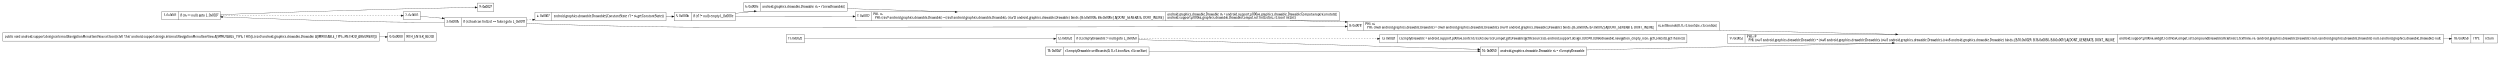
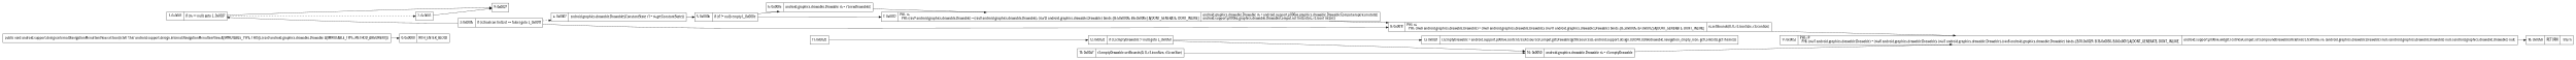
  digraph {
    fontname="Fira Sans"
    rankdir=LR
    node [fontname="Fira Sans" shape=record]
    edge [fontname="Fira Sans"]
    n1 [label="{0\:\ 0x0000|MTH_ENTER_BLOCK\l}"]
    n2 [label="{1\:\ 0x0001|if (r4 == null) goto L_0x0027\l}"]
    n3 [label="{2\:\ 0x0003}"]
    n4 [label="{9\:\ 0x0027}"]
    n5 [label="{3\:\ 0x0005|if (r3.hasIconTintList == false) goto L_0x001f\l}"]
    n6 [label="{4\:\ 0x0007|android.graphics.drawable.Drawable$ConstantState r1 = r4.getConstantState()\l}"]
    n7 [label="{8\:\ 0x001f|PHI: r4 \l  PHI: (r4v8 android.graphics.drawable.Drawable) = (r4v0 android.graphics.drawable.Drawable), (r4v11 android.graphics.drawable.Drawable) binds: [B:3:0x0005, B:7:0x0012] A[DONT_GENERATE, DONT_INLINE]\l|r4.setBounds(0, 0, r3.iconSize, r3.iconSize)\l}"]
    n8 [label="{5\:\ 0x000b|if (r1 != null) empty L_0x000e\l}"]
    n9 [label="{17\:\ 0x0052|PHI: r9 \l  PHI: (r4v1 android.graphics.drawable.Drawable) = (r4v0 android.graphics.drawable.Drawable), (r4v3 android.graphics.drawable.Drawable), (r4v8 android.graphics.drawable.Drawable) binds: [B:10:0x0029, B:16:0x0050, B:8:0x001f] A[DONT_GENERATE, DONT_INLINE]\l|android.support.p000v4.widget.TextViewCompat.setCompoundDrawablesRelative(r3.textView, r4, (android.graphics.drawable.Drawable) null, (android.graphics.drawable.Drawable) null, (android.graphics.drawable.Drawable) null)\l}"]
    n10 [label="{6\:\ 0x000e|android.graphics.drawable.Drawable r4 = r1.newDrawable()\l}"]
    n11 [label="{7\:\ 0x0012|PHI: r4 \l  PHI: (r4v9 android.graphics.drawable.Drawable) = (r4v0 android.graphics.drawable.Drawable), (r4v12 android.graphics.drawable.Drawable) binds: [B:5:0x000b, B:6:0x000e] A[DONT_GENERATE, DONT_INLINE]\l|android.graphics.drawable.Drawable r4 = android.support.p000v4.graphics.drawable.DrawableCompat.wrap(r4).mutate()\landroid.support.p000v4.graphics.drawable.DrawableCompat.setTintList(r4, r3.iconTintList)\l}"]
-   n12 [label="{18\:\ 0x0058|TYPE\l|return\l}"]
+   n12 [label="{18\:\ 0x0058|RETURN\l|return\l}"]
    n13 [label="{11\:\ 0x002b}"]
    n14 [label="{12\:\ 0x002d|if (r3.emptyDrawable != null) goto L_0x0050\l}"]
    n15 [label="{13\:\ 0x002f|r3.emptyDrawable = android.support.p000v4.content.res.ResourcesCompat.getDrawable(getResources(), android.support.design.C0059R.C0060drawable.navigation_empty_icon, getContext().getTheme())\l}"]
    n16 [label="{16\:\ 0x0050|android.graphics.drawable.Drawable r4 = r3.emptyDrawable\l}"]
    n17 [label="{15\:\ 0x0047|r3.emptyDrawable.setBounds(0, 0, r3.iconSize, r3.iconSize)\l}"]
    n18 [label="{public void android.support.design.internal.NavigationMenuItemView.setIcon((r3v0 'this' android.support.design.internal.NavigationMenuItemView A[IMMUTABLE_TYPE, THIS]), (r4v0 android.graphics.drawable.Drawable A[IMMUTABLE_TYPE, METHOD_ARGUMENT])) }"]
    n2 -> n3 [style=dashed]
    n2 -> n4
-   n3 -> n5
+   n3 -> n4
    n5 -> n2
    n5 -> n6 [style=dashed]
    n5 -> n7
    n6 -> n8
    n7 -> n9
    n8 -> n10
    n8 -> n11 [style=solid]
    n9 -> n12
    n10 -> n11
    n11 -> n7
    n13 -> n14
-   n14 -> n15 [style=dashed]
+   n14 -> n15 [style=solid]
    n14 -> n16
    n16 -> n9
    n17 -> n16
    n18 -> n1
  }
